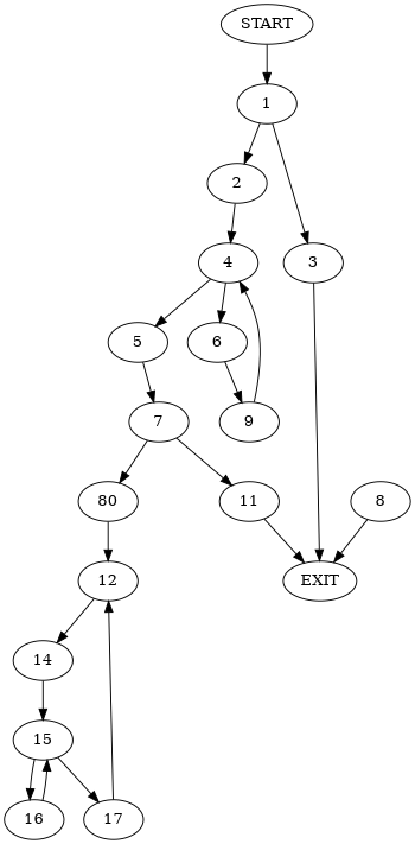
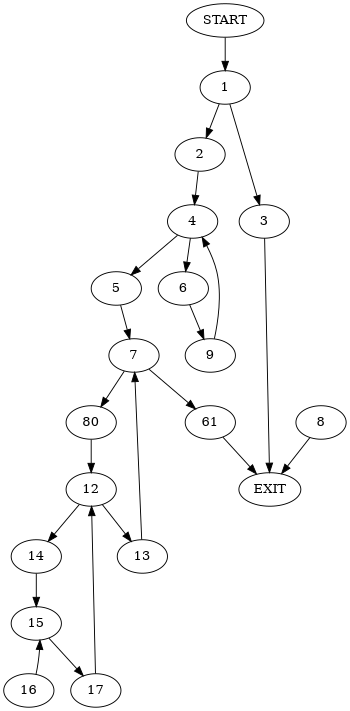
  digraph {
    n1 [label=START]
    1
    2
    3
    n5 [label=EXIT]
    4
    5
    6
    7
    9
    n11 [label=80]
-   11
+   11 [label=61]
    8
    12
+   13
    14
    15
    16
    17
    n1 -> 1
    1 -> 2
    1 -> 3
    2 -> 4
    3 -> n5
    4 -> 5
    4 -> 6
    5 -> 7
    6 -> 9
    7 -> n11
    7 -> 11
    9 -> 4
    n11 -> 12
    11 -> n5
    8 -> n5
+   12 -> 13
    12 -> 14
+   13 -> 7
    14 -> 15
-   15 -> 16
    15 -> 17
    16 -> 15
    17 -> 12
  }
